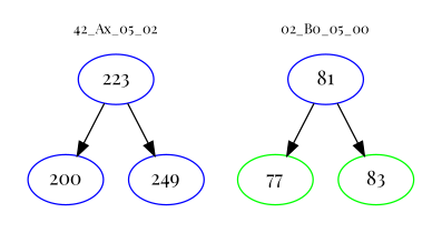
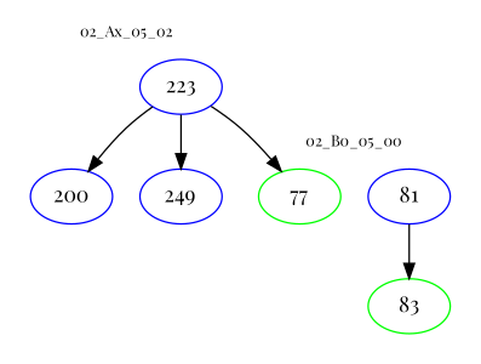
  digraph {
    fontname="Playfair Display"
    node [color=blue fontname="Playfair Display"]
    edge [color=black fontname="Playfair Display"]
    n1 [label=223]
    n2 [label=200]
    n3 [label=249]
    n4 [label=81]
    n5 [color=green label=77]
    n6 [color=green label=83]
    subgraph cluster_1 {
      color=white
      fontsize=10
-     label="42_Ax_05_02"
+     label="02_Ax_05_02"
      n1
      n2
      n3
    }
    subgraph cluster_2 {
      color=white
      fontsize=10
      label="02_B0_05_00"
      n4
      n5
      n6
    }
    n1 -> n2
    n1 -> n3
-   n4 -> n5
+   n1 -> n5
    n4 -> n6
  }
